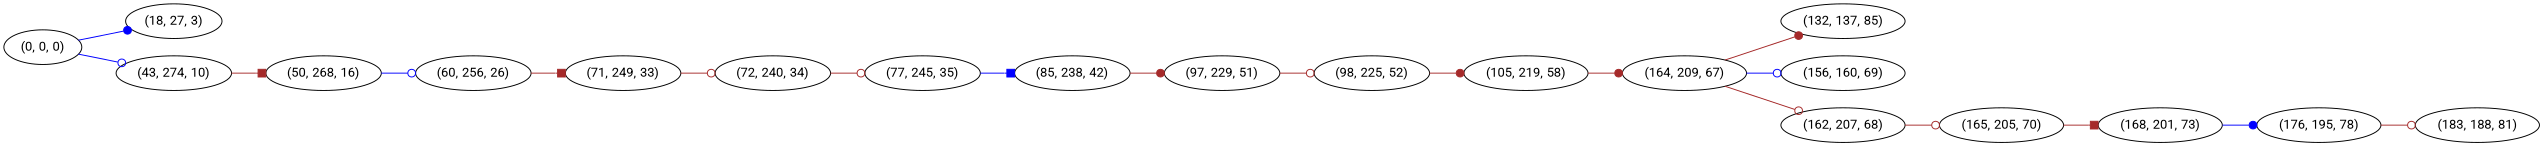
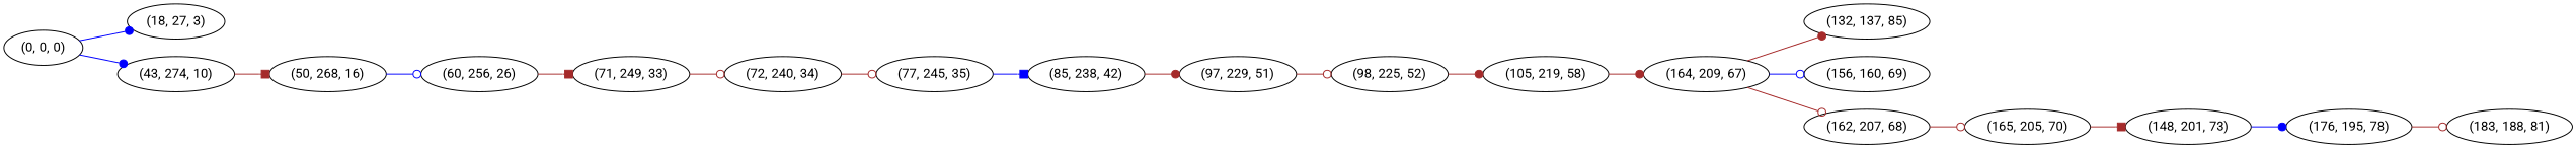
  digraph {
    fontname=Roboto
    rankdir=LR
    node [fontname=Roboto]
    edge [arrowhead=odot color=brown fontname=Roboto]
    "(0, 0, 0)"
    "(18, 27, 3)"
    "(43, 274, 10)"
    "(50, 268, 16)"
    "(60, 256, 26)"
    "(71, 249, 33)"
    n7 [label="(72, 240, 34)"]
    "(77, 245, 35)"
    "(85, 238, 42)"
    "(97, 229, 51)"
    "(98, 225, 52)"
    "(105, 219, 58)"
    n13 [label="(164, 209, 67)"]
    "(132, 137, 85)"
    "(156, 160, 69)"
    "(162, 207, 68)"
    "(165, 205, 70)"
-   "(168, 201, 73)"
+   "(168, 201, 73)" [label="(148, 201, 73)"]
    "(176, 195, 78)"
    "(183, 188, 81)"
    "(0, 0, 0)" -> "(18, 27, 3)" [arrowhead=dot color=blue]
-   "(0, 0, 0)" -> "(43, 274, 10)" [color=blue]
+   "(0, 0, 0)" -> "(43, 274, 10)" [arrowhead=dot color=blue]
    "(43, 274, 10)" -> "(50, 268, 16)" [arrowhead=box]
    "(50, 268, 16)" -> "(60, 256, 26)" [color=blue]
    "(60, 256, 26)" -> "(71, 249, 33)" [arrowhead=box]
    "(71, 249, 33)" -> n7
    n7 -> "(77, 245, 35)"
    "(77, 245, 35)" -> "(85, 238, 42)" [arrowhead=box color=blue]
    "(85, 238, 42)" -> "(97, 229, 51)" [arrowhead=dot]
    "(97, 229, 51)" -> "(98, 225, 52)"
    "(98, 225, 52)" -> "(105, 219, 58)" [arrowhead=dot]
    "(105, 219, 58)" -> n13 [arrowhead=dot]
    n13 -> "(132, 137, 85)" [arrowhead=dot]
    n13 -> "(156, 160, 69)" [color=blue]
    n13 -> "(162, 207, 68)"
    "(162, 207, 68)" -> "(165, 205, 70)"
    "(165, 205, 70)" -> "(168, 201, 73)" [arrowhead=box]
    "(168, 201, 73)" -> "(176, 195, 78)" [arrowhead=dot color=blue]
    "(176, 195, 78)" -> "(183, 188, 81)"
  }
